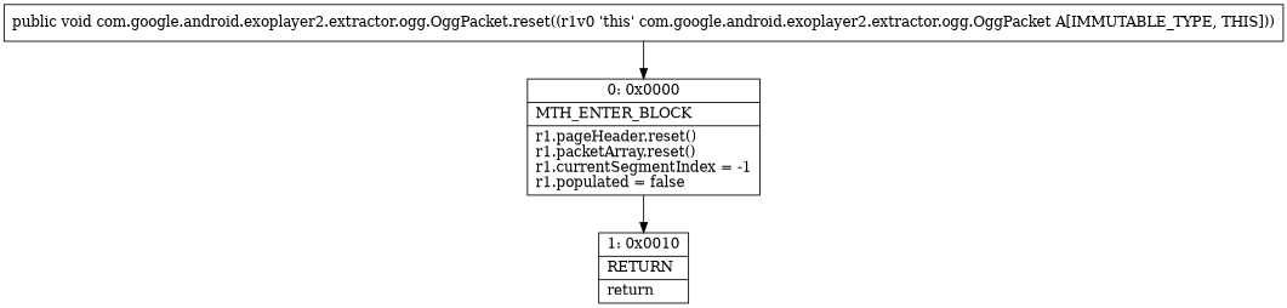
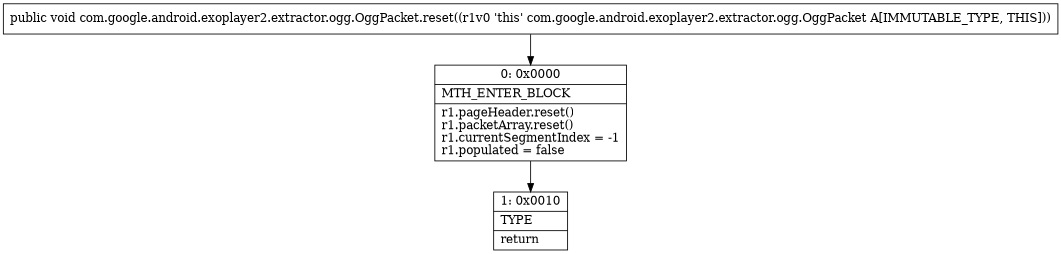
  digraph {
    node [shape=record]
    n1 [label="{0\:\ 0x0000|MTH_ENTER_BLOCK\l|r1.pageHeader.reset()\lr1.packetArray.reset()\lr1.currentSegmentIndex = \-1\lr1.populated = false\l}"]
-   n2 [label="{1\:\ 0x0010|RETURN\l|return\l}"]
+   n2 [label="{1\:\ 0x0010|TYPE\l|return\l}"]
    n3 [label="{public void com.google.android.exoplayer2.extractor.ogg.OggPacket.reset((r1v0 'this' com.google.android.exoplayer2.extractor.ogg.OggPacket A[IMMUTABLE_TYPE, THIS])) }"]
    n1 -> n2
    n3 -> n1
  }
